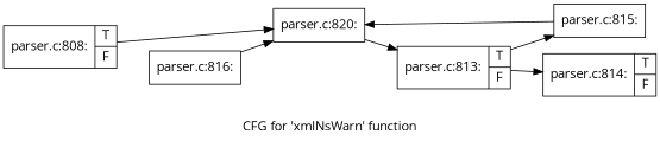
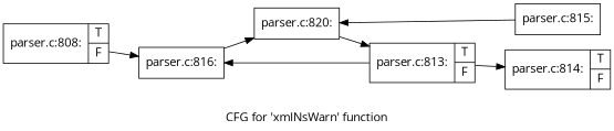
  digraph {
    fontname="Open Sans"
    label="CFG for 'xmlNsWarn' function"
    rankdir=LR
    node [fontname="Open Sans" shape=record]
    edge [fontname="Open Sans"]
    n1 [label="{parser.c:808:|{<s0>T|<s1>F}}"]
    n2 [label="{parser.c:816:}"]
    n3 [label="{parser.c:813:|{<s0>T|<s1>F}}"]
    n4 [label="{parser.c:814:|{<s0>T|<s1>F}}"]
    n5 [label="{parser.c:820:}"]
    n6 [label="{parser.c:815:}"]
-   n1 -> n5
+   n1 -> n2
    n2 -> n5
-   n3 -> n6
+   n3 -> n2
    n3 -> n4
    n5 -> n3
    n6 -> n5
  }
